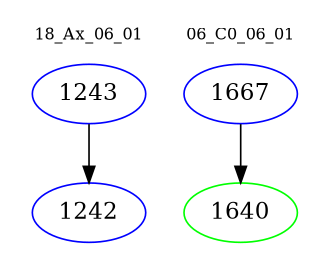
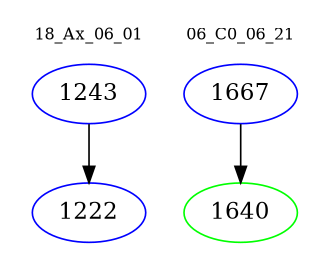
  digraph {
    node [color=blue]
    edge [color=black]
    n1 [label=1243]
-   n2 [label=1242]
+   n2 [label=1222]
    n3 [label=1667]
    n4 [color=green label=1640]
    subgraph cluster_1 {
      color=white
      fontsize=10
      label="18_Ax_06_01"
      n1
      n2
    }
    subgraph cluster_2 {
      color=white
      fontsize=10
-     label="06_C0_06_01"
+     label="06_C0_06_21"
      n3
      n4
    }
    n1 -> n2
    n3 -> n4
  }
